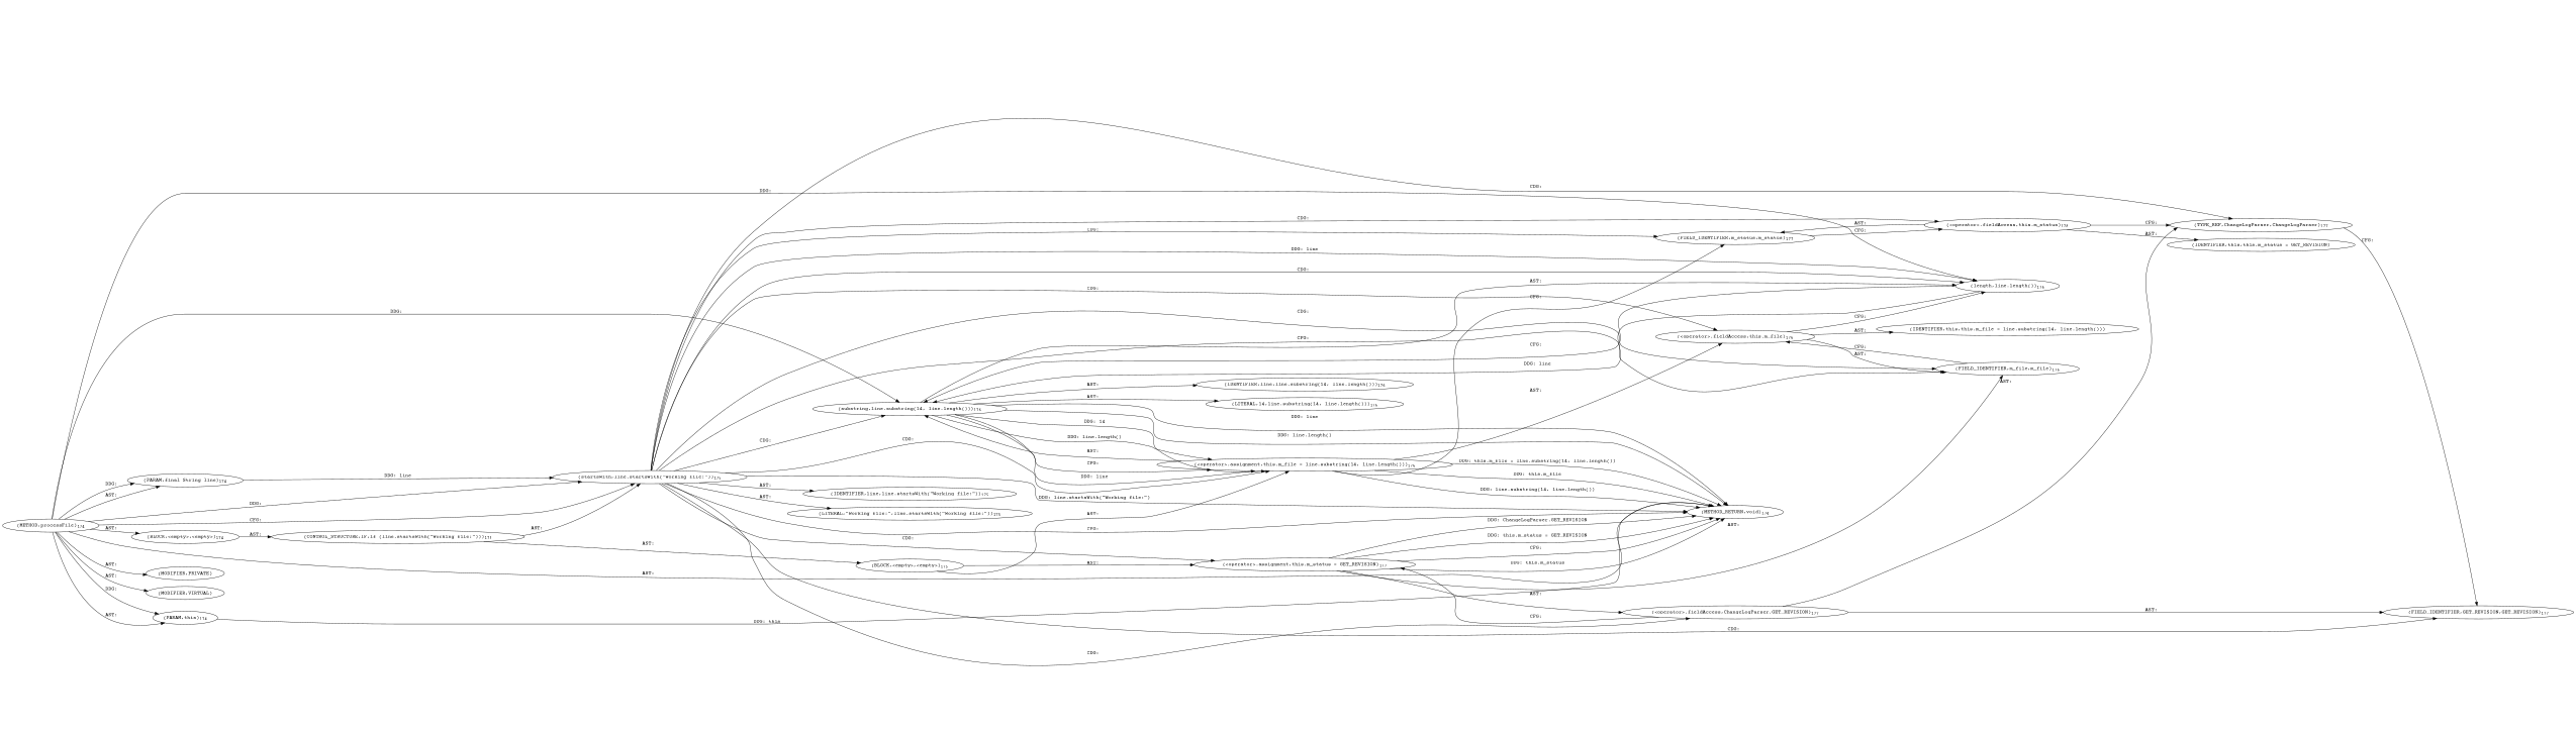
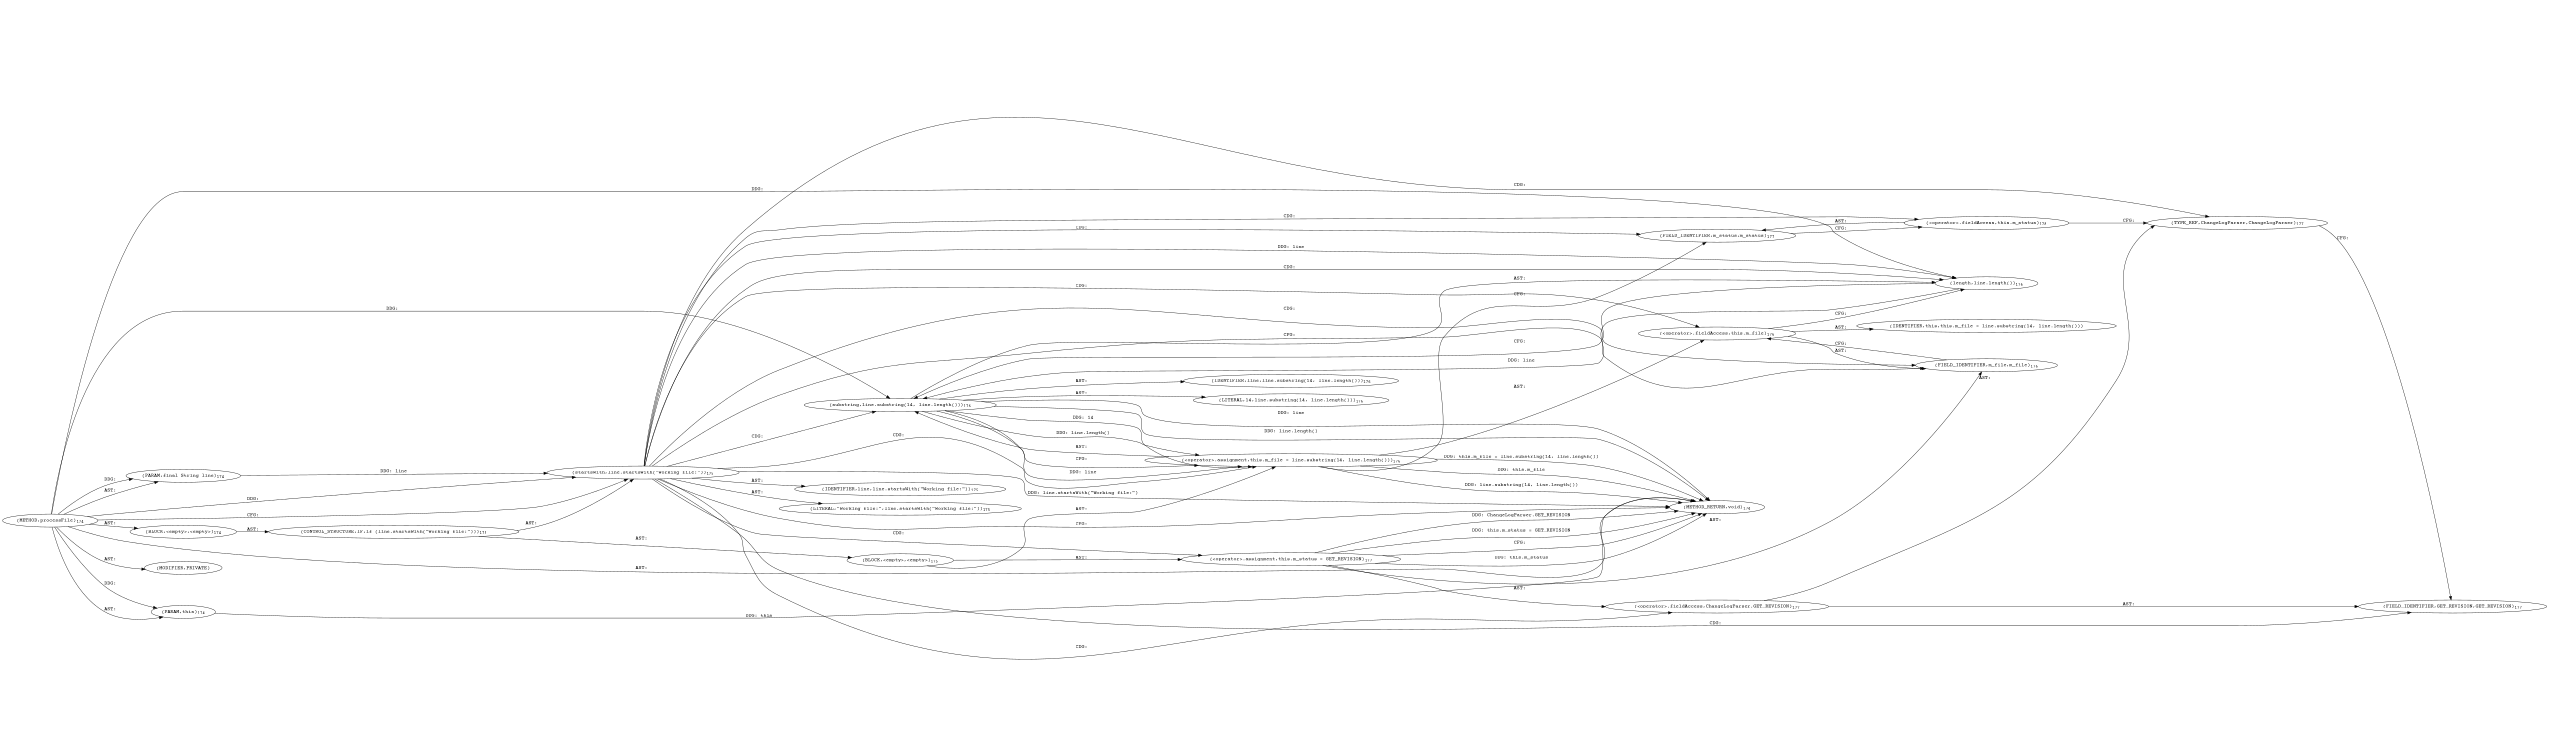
  digraph {
    fontname="Courier Prime"
    rankdir=LR
    node [fontname="Courier Prime"]
    edge [fontname="Courier Prime"]
    n1 [label=<(METHOD,processFile)<SUB>174</SUB>>]
    n2 [label=<(PARAM,this)<SUB>174</SUB>>]
    n3 [label=<(PARAM,final String line)<SUB>174</SUB>>]
    n4 [label=<(BLOCK,&lt;empty&gt;,&lt;empty&gt;)<SUB>174</SUB>>]
    n5 [label=<(startsWith,line.startsWith(&quot;Working file:&quot;))<SUB>175</SUB>>]
    n6 [label=<(substring,line.substring(14, line.length()))<SUB>176</SUB>>]
    n7 [label=<(length,line.length())<SUB>176</SUB>>]
    n8 [label=<(MODIFIER,PRIVATE)>]
-   n9 [label=<(MODIFIER,VIRTUAL)>]
    n10 [label=<(METHOD_RETURN,void)<SUB>174</SUB>>]
    n11 [label=<(CONTROL_STRUCTURE,IF,if (line.startsWith(&quot;Working file:&quot;)))<SUB>175</SUB>>]
    n12 [label=<(IDENTIFIER,line,line.startsWith(&quot;Working file:&quot;))<SUB>175</SUB>>]
    n13 [label=<(LITERAL,&quot;Working file:&quot;,line.startsWith(&quot;Working file:&quot;))<SUB>175</SUB>>]
    n14 [label=<(&lt;operator&gt;.assignment,this.m_file = line.substring(14, line.length()))<SUB>176</SUB>>]
    n15 [label=<(&lt;operator&gt;.fieldAccess,this.m_file)<SUB>176</SUB>>]
    n16 [label=<(FIELD_IDENTIFIER,m_file,m_file)<SUB>176</SUB>>]
    n17 [label=<(&lt;operator&gt;.assignment,this.m_status = GET_REVISION)<SUB>177</SUB>>]
    n18 [label=<(&lt;operator&gt;.fieldAccess,this.m_status)<SUB>178</SUB>>]
    n19 [label=<(FIELD_IDENTIFIER,m_status,m_status)<SUB>177</SUB>>]
    n20 [label=<(&lt;operator&gt;.fieldAccess,ChangeLogParser.GET_REVISION)<SUB>177</SUB>>]
    n21 [label=<(TYPE_REF,ChangeLogParser,ChangeLogParser)<SUB>177</SUB>>]
    n22 [label=<(FIELD_IDENTIFIER,GET_REVISION,GET_REVISION)<SUB>177</SUB>>]
    n23 [label=<(IDENTIFIER,line,line.substring(14, line.length()))<SUB>176</SUB>>]
    n24 [label=<(LITERAL,14,line.substring(14, line.length()))<SUB>176</SUB>>]
    n25 [label=<(BLOCK,&lt;empty&gt;,&lt;empty&gt;)<SUB>175</SUB>>]
    n26 [label=<(IDENTIFIER,this,this.m_file = line.substring(14, line.length()))>]
-   n27 [label=<(IDENTIFIER,this,this.m_status = GET_REVISION)>]
    n1 -> n2 [label="AST: "]
    n1 -> n2 [label="DDG: "]
    n1 -> n3 [label="AST: "]
    n1 -> n3 [label="DDG: "]
    n1 -> n4 [label="AST: "]
    n1 -> n5 [label="CFG: "]
    n1 -> n5 [label="DDG: "]
    n1 -> n6 [label="DDG: "]
    n1 -> n7 [label="DDG: "]
    n1 -> n8 [label="AST: "]
-   n1 -> n9 [label="AST: "]
    n1 -> n10 [label="AST: "]
    n2 -> n10 [label="DDG: this"]
    n3 -> n5 [label="DDG: line"]
    n4 -> n11 [label="AST: "]
    n5 -> n6 [label="CDG: "]
    n5 -> n7 [label="DDG: line"]
    n5 -> n7 [label="CDG: "]
    n5 -> n10 [label="CFG: "]
    n5 -> n10 [label="DDG: line.startsWith(&quot;Working file:&quot;)"]
    n5 -> n12 [label="AST: "]
    n5 -> n13 [label="AST: "]
    n5 -> n14 [label="CDG: "]
    n5 -> n15 [label="CDG: "]
    n5 -> n16 [label="CFG: "]
    n5 -> n16 [label="CDG: "]
    n5 -> n17 [label="CDG: "]
    n5 -> n18 [label="CDG: "]
    n5 -> n19 [label="CDG: "]
    n5 -> n20 [label="CDG: "]
    n5 -> n21 [label="CDG: "]
    n5 -> n22 [label="CDG: "]
    n6 -> n7 [label="AST: "]
    n6 -> n10 [label="DDG: line"]
    n6 -> n10 [label="DDG: line.length()"]
    n6 -> n14 [label="CFG: "]
    n6 -> n14 [label="DDG: line"]
    n6 -> n14 [label="DDG: 14"]
    n6 -> n14 [label="DDG: line.length()"]
    n6 -> n23 [label="AST: "]
    n6 -> n24 [label="AST: "]
    n7 -> n6 [label="CFG: "]
    n7 -> n6 [label="DDG: line"]
    n11 -> n5 [label="AST: "]
    n11 -> n25 [label="AST: "]
    n14 -> n6 [label="AST: "]
    n14 -> n10 [label="DDG: this.m_file"]
    n14 -> n10 [label="DDG: line.substring(14, line.length())"]
    n14 -> n10 [label="DDG: this.m_file = line.substring(14, line.length())"]
    n14 -> n15 [label="AST: "]
    n14 -> n19 [label="CFG: "]
    n15 -> n7 [label="CFG: "]
    n15 -> n16 [label="AST: "]
    n15 -> n26 [label="AST: "]
    n16 -> n15 [label="CFG: "]
    n17 -> n10 [label="CFG: "]
    n17 -> n10 [label="DDG: this.m_status"]
    n17 -> n10 [label="DDG: ChangeLogParser.GET_REVISION"]
    n17 -> n10 [label="DDG: this.m_status = GET_REVISION"]
    n17 -> n16 [label="AST: "]
    n17 -> n20 [label="AST: "]
    n18 -> n19 [label="AST: "]
    n18 -> n21 [label="CFG: "]
-   n18 -> n27 [label="AST: "]
    n19 -> n18 [label="CFG: "]
-   n20 -> n17 [label="CFG: "]
    n20 -> n21 [label="AST: "]
    n20 -> n22 [label="AST: "]
    n21 -> n22 [label="CFG: "]
    n25 -> n14 [label="AST: "]
    n25 -> n17 [label="AST: "]
  }
